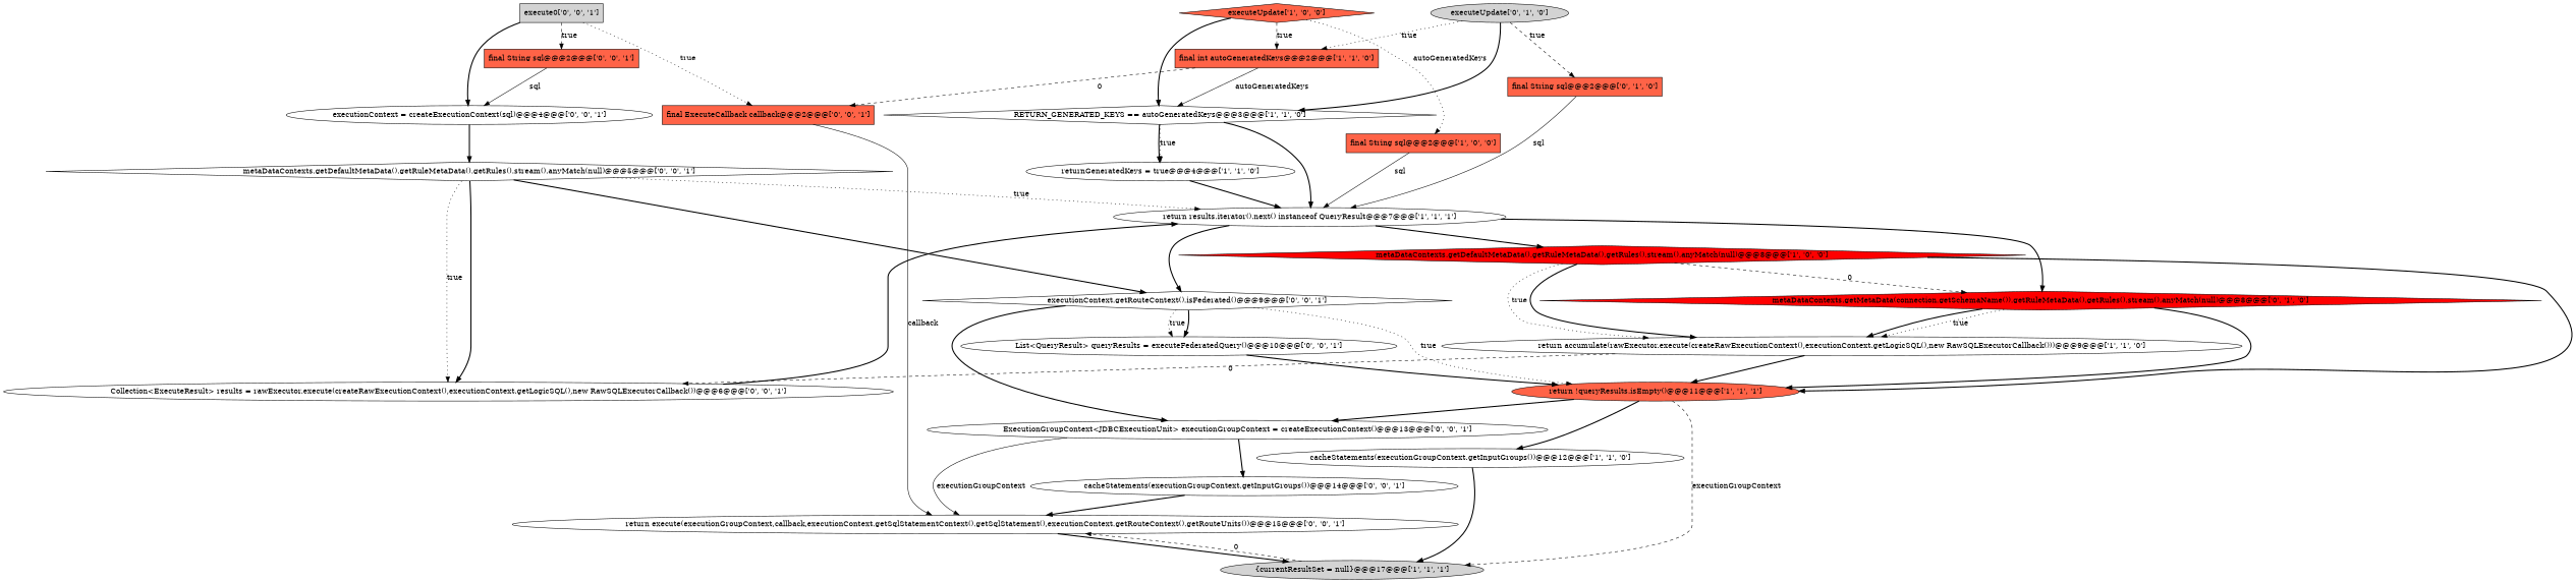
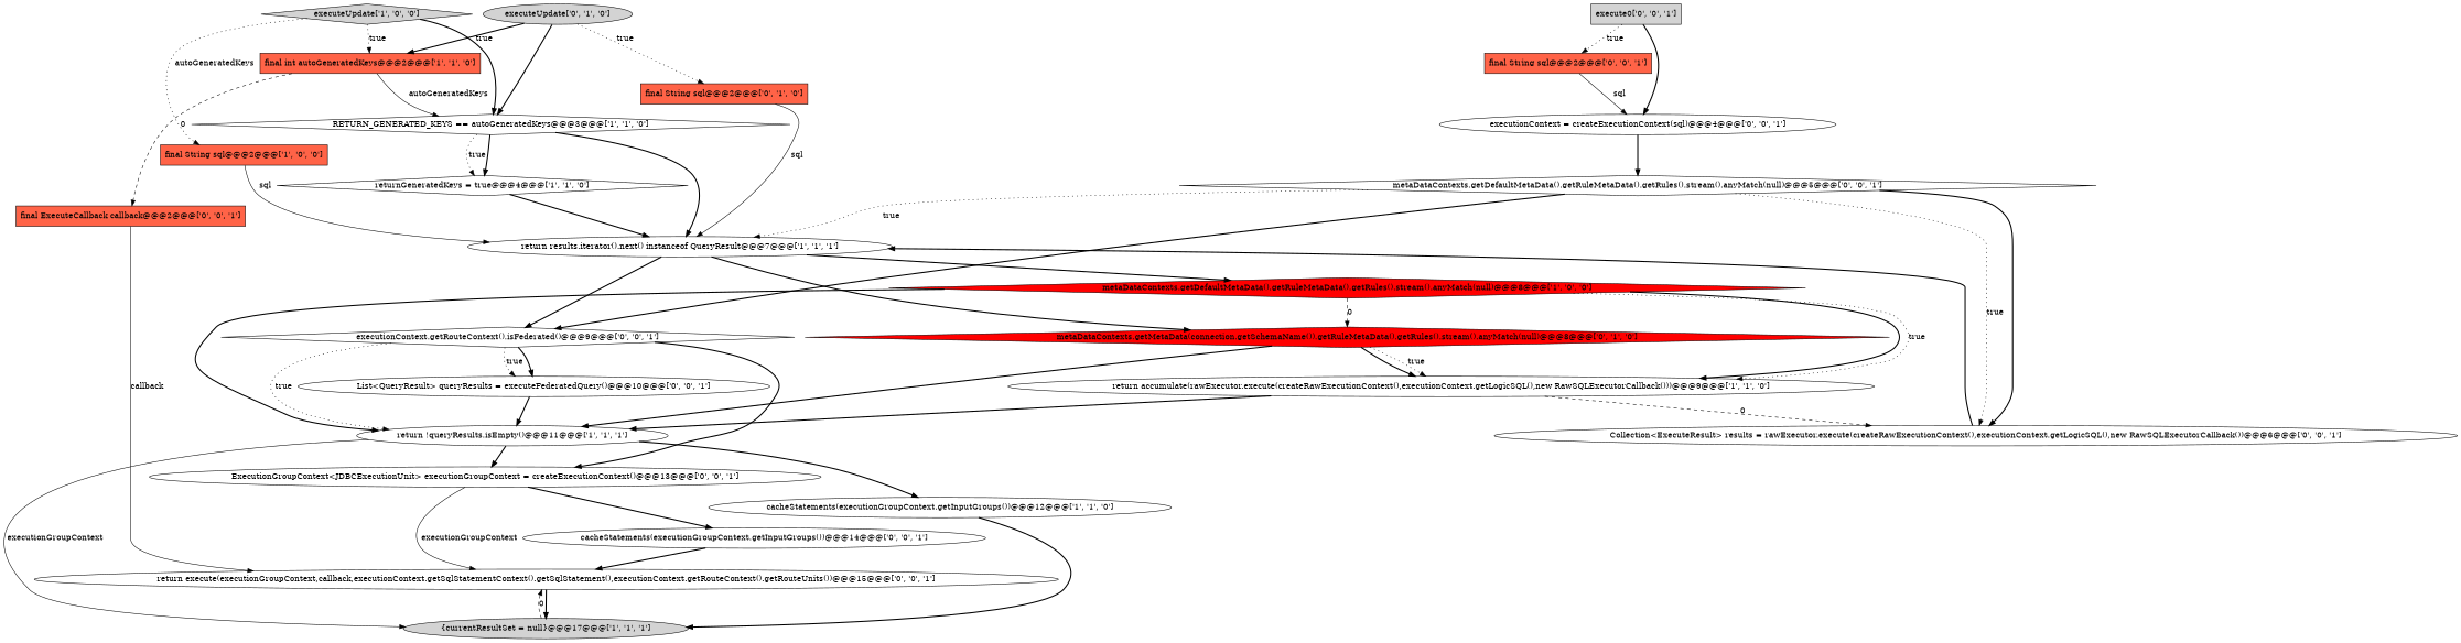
  digraph {
    node [fillcolor=white shape=ellipse style=filled]
    edge [style=bold]
    n1 [label="executionContext = createExecutionContext(sql)@@@4@@@['0', '0', '1']"]
    n2 [label="metaDataContexts.getDefaultMetaData().getRuleMetaData().getRules().stream().anyMatch(null)@@@5@@@['0', '0', '1']" shape=diamond]
    n3 [label="return results.iterator().next() instanceof QueryResult@@@7@@@['1', '1', '1']"]
    n4 [label="Collection<ExecuteResult> results = rawExecutor.execute(createRawExecutionContext(),executionContext.getLogicSQL(),new RawSQLExecutorCallback())@@@6@@@['0', '0', '1']"]
    n5 [label="executionContext.getRouteContext().isFederated()@@@9@@@['0', '0', '1']" shape=diamond]
    n6 [label="ExecutionGroupContext<JDBCExecutionUnit> executionGroupContext = createExecutionContext()@@@13@@@['0', '0', '1']"]
    n7 [label="return execute(executionGroupContext,callback,executionContext.getSqlStatementContext().getSqlStatement(),executionContext.getRouteContext().getRouteUnits())@@@15@@@['0', '0', '1']"]
    n8 [label="cacheStatements(executionGroupContext.getInputGroups())@@@14@@@['0', '0', '1']"]
    n9 [fillcolor=lightgray label="{currentResultSet = null}@@@17@@@['1', '1', '1']"]
    n10 [fillcolor=tomato label="final String sql@@@2@@@['0', '0', '1']" shape=box]
    n11 [fillcolor=tomato label="final String sql@@@2@@@['1', '0', '0']" shape=box]
    n12 [fillcolor=red label="metaDataContexts.getDefaultMetaData().getRuleMetaData().getRules().stream().anyMatch(null)@@@8@@@['1', '0', '0']" shape=diamond]
    n13 [fillcolor=red label="metaDataContexts.getMetaData(connection.getSchemaName()).getRuleMetaData().getRules().stream().anyMatch(null)@@@8@@@['0', '1', '0']" shape=diamond]
    n14 [fillcolor=lightgray label="execute0['0', '0', '1']" shape=box]
    n15 [fillcolor=tomato label="final ExecuteCallback callback@@@2@@@['0', '0', '1']" shape=box]
    n16 [label="return accumulate(rawExecutor.execute(createRawExecutionContext(),executionContext.getLogicSQL(),new RawSQLExecutorCallback()))@@@9@@@['1', '1', '0']"]
-   n17 [fillcolor=tomato label="return !queryResults.isEmpty()@@@11@@@['1', '1', '1']"]
+   n17 [label="return !queryResults.isEmpty()@@@11@@@['1', '1', '1']"]
    n18 [label="cacheStatements(executionGroupContext.getInputGroups())@@@12@@@['1', '1', '0']"]
    n19 [fillcolor=lightgray label="executeUpdate['0', '1', '0']"]
    n20 [fillcolor=tomato label="final String sql@@@2@@@['0', '1', '0']" shape=box]
    n21 [label="RETURN_GENERATED_KEYS == autoGeneratedKeys@@@3@@@['1', '1', '0']" shape=diamond]
    n22 [fillcolor=tomato label="final int autoGeneratedKeys@@@2@@@['1', '1', '0']" shape=box]
-   n23 [label="returnGeneratedKeys = true@@@4@@@['1', '1', '0']"]
+   n23 [label="returnGeneratedKeys = true@@@4@@@['1', '1', '0']" shape=diamond]
    n24 [label="List<QueryResult> queryResults = executeFederatedQuery()@@@10@@@['0', '0', '1']"]
-   n25 [fillcolor=tomato label="executeUpdate['1', '0', '0']" shape=diamond]
+   n25 [fillcolor=lightgray label="executeUpdate['1', '0', '0']" shape=diamond]
    n1 -> n2
    n2 -> n3 [label=true style=dotted]
    n2 -> n4
    n2 -> n4 [label=true style=dotted]
    n2 -> n5
    n3 -> n5
    n3 -> n12
    n3 -> n13
    n4 -> n3
    n5 -> n6
    n5 -> n17 [label=true style=dotted]
    n5 -> n24
    n5 -> n24 [label=true style=dotted]
    n6 -> n7 [label=executionGroupContext style=solid]
    n6 -> n8
    n7 -> n9
    n8 -> n7
    n9 -> n7 [label=0 style=dashed]
    n10 -> n1 [label=sql style=solid]
    n11 -> n3 [label=sql style=solid]
    n12 -> n13 [label=0 style=dashed]
    n12 -> n16
    n12 -> n16 [label=true style=dotted]
    n12 -> n17
    n13 -> n16 [label=true style=dotted]
    n13 -> n16
    n13 -> n17
    n14 -> n1
-   n14 -> n10 [label=true style=dashed]
-   n14 -> n15 [label=true style=dotted]
+   n14 -> n10 [label=true style=dotted]
    n15 -> n7 [label=callback style=solid]
    n16 -> n4 [label=0 style=dashed]
    n16 -> n17
    n17 -> n6
-   n17 -> n9 [label=executionGroupContext style=dashed]
+   n17 -> n9 [label=executionGroupContext style=solid]
    n17 -> n18
    n18 -> n9
-   n19 -> n20 [label=true style=dashed]
+   n19 -> n20 [label=true style=dotted]
    n19 -> n21
-   n19 -> n22 [label=true style=dotted]
+   n19 -> n22 [label=true]
    n20 -> n3 [label=sql style=solid]
    n21 -> n3
    n21 -> n23 [label=true style=dotted]
    n21 -> n23
    n22 -> n15 [label=0 style=dashed]
    n22 -> n21 [label=autoGeneratedKeys style=solid]
    n23 -> n3
    n24 -> n17
    n25 -> n11 [label=autoGeneratedKeys style=dotted]
    n25 -> n21
-   n25 -> n22 [label=true style=dashed]
+   n25 -> n22 [label=true style=dotted]
  }
